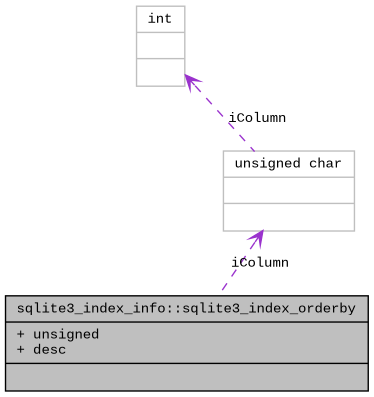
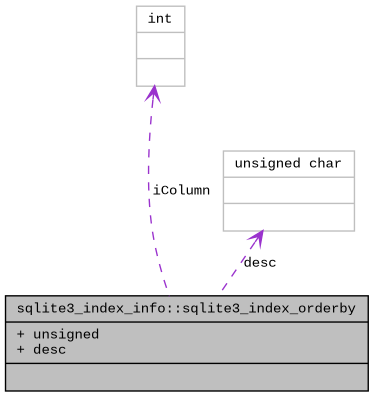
  digraph {
    fontname="Liberation Mono"
    node [color=grey75 fillcolor=white fontname="Liberation Mono" fontsize=10 shape=record style=filled]
    edge [arrowtail=open color=darkorchid3 dir=back fontname="Liberation Mono" fontsize=10 labelfontname="FreeSans.ttf" labelfontsize=10 style=dashed]
    n1 [color=black fillcolor=grey75 fontcolor=black height=0.2 label="{sqlite3_index_info::sqlite3_index_orderby\n|+ unsigned\l+ desc\l|}" width=0.4]
    n2 [height=0.2 label="{unsigned char\n||}" width=0.4]
    n3 [height=0.2 label="{int\n||}" width=0.4]
-   n2 -> n1 [label=iColumn]
-   n3 -> n2 [label=iColumn]
+   n2 -> n1 [label=desc]
+   n3 -> n1 [label=iColumn]
  }
